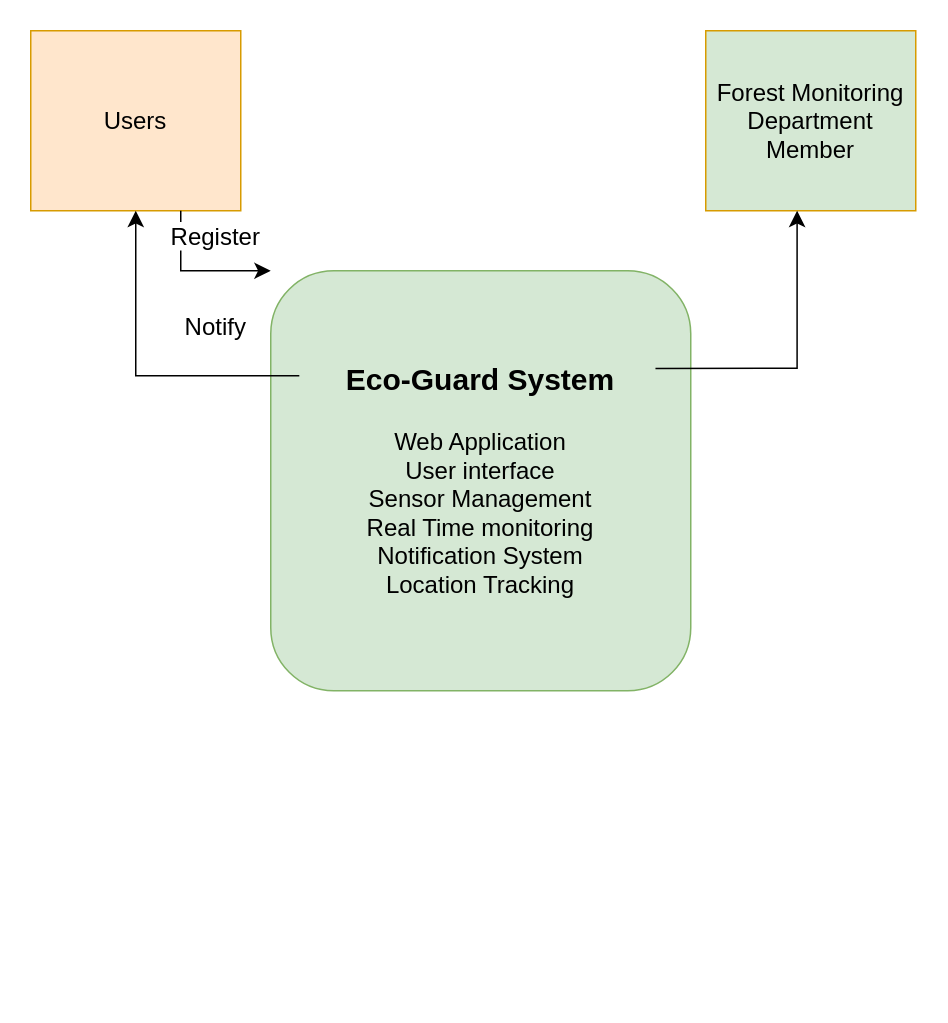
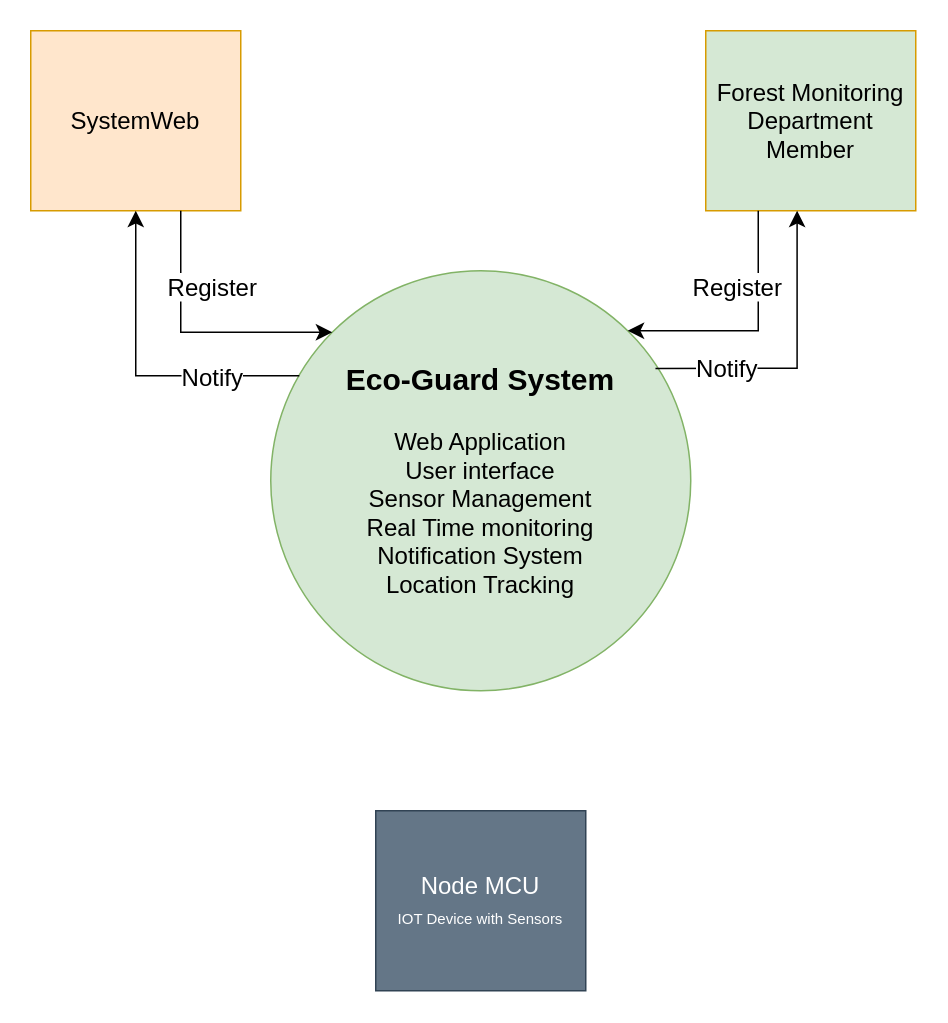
  <mxCell id="0" />
  <mxCell id="1" parent="0" />
- <mxCell id="2" value="&lt;font style=&quot;border-color: var(--border-color); font-size: 20px;&quot;&gt;&lt;b style=&quot;border-color: var(--border-color);&quot;&gt;Eco-Guard System&lt;br style=&quot;border-color: var(--border-color);&quot;&gt;&lt;/b&gt;&lt;/font&gt;&lt;br style=&quot;border-color: var(--border-color);&quot;&gt;Web Application&lt;br style=&quot;border-color: var(--border-color);&quot;&gt;User interface&lt;br style=&quot;border-color: var(--border-color);&quot;&gt;Sensor Management&lt;br style=&quot;border-color: var(--border-color);&quot;&gt;Real Time monitoring&lt;br style=&quot;border-color: var(--border-color);&quot;&gt;Notification System&lt;br&gt;Location Tracking" style="whiteSpace=wrap;html=1;aspect=fixed;fontSize=16;fillColor=#d5e8d4;strokeColor=#82b366;rounded=1;" vertex="1" parent="1"><mxGeometry x="180" y="180" width="280" height="280" as="geometry" /></mxCell>
+ <mxCell id="2" value="&lt;font style=&quot;border-color: var(--border-color); font-size: 20px;&quot;&gt;&lt;b style=&quot;border-color: var(--border-color);&quot;&gt;Eco-Guard System&lt;br style=&quot;border-color: var(--border-color);&quot;&gt;&lt;/b&gt;&lt;/font&gt;&lt;br style=&quot;border-color: var(--border-color);&quot;&gt;Web Application&lt;br style=&quot;border-color: var(--border-color);&quot;&gt;User interface&lt;br style=&quot;border-color: var(--border-color);&quot;&gt;Sensor Management&lt;br style=&quot;border-color: var(--border-color);&quot;&gt;Real Time monitoring&lt;br style=&quot;border-color: var(--border-color);&quot;&gt;Notification System&lt;br&gt;Location Tracking" style="ellipse;whiteSpace=wrap;html=1;aspect=fixed;fontSize=16;fillColor=#d5e8d4;strokeColor=#82b366;" vertex="1" parent="1"><mxGeometry x="180" y="180" width="280" height="280" as="geometry" /></mxCell>
  <mxCell id="3" value="Forest Monitoring&lt;br&gt;Department&lt;br&gt;Member" style="whiteSpace=wrap;html=1;fontSize=16;imageAspect=1;resizable=1;autosize=0;recursiveResize=1;perimeter=rectanglePerimeter;resizeHeight=0;resizeWidth=0;fixedWidth=0;expand=1;editable=1;movable=1;rotatable=1;deletable=1;locked=0;connectable=1;glass=0;fillStyle=auto;gradientDirection=north;fillColor=#d5e8d4;strokeColor=#d79b00;rounded=0;shadow=0;" vertex="1" parent="1"><mxGeometry x="470" y="20" width="140" height="120" as="geometry" /></mxCell>
- <mxCell id="4" value="Users" style="whiteSpace=wrap;html=1;fontSize=16;imageAspect=1;resizable=1;autosize=0;recursiveResize=1;perimeter=rectanglePerimeter;resizeHeight=0;resizeWidth=0;fixedWidth=0;expand=1;editable=1;movable=1;rotatable=1;deletable=1;locked=0;connectable=1;glass=0;fillStyle=auto;gradientDirection=north;fillColor=#ffe6cc;strokeColor=#d79b00;rounded=0;shadow=0;" vertex="1" parent="1"><mxGeometry x="20" y="20" width="140" height="120" as="geometry" /></mxCell>
+ <mxCell id="4" value="SystemWeb" style="whiteSpace=wrap;html=1;fontSize=16;imageAspect=1;resizable=1;autosize=0;recursiveResize=1;perimeter=rectanglePerimeter;resizeHeight=0;resizeWidth=0;fixedWidth=0;expand=1;editable=1;movable=1;rotatable=1;deletable=1;locked=0;connectable=1;glass=0;fillStyle=auto;gradientDirection=north;fillColor=#ffe6cc;strokeColor=#d79b00;rounded=0;shadow=0;" vertex="1" parent="1"><mxGeometry x="20" y="20" width="140" height="120" as="geometry" /></mxCell>
+ <mxCell id="5" value="Node MCU&lt;br&gt;&lt;font style=&quot;font-size: 10px;&quot;&gt;IOT Device with Sensors&lt;/font&gt;" style="whiteSpace=wrap;html=1;fontSize=16;imageAspect=1;resizable=1;autosize=0;recursiveResize=1;perimeter=rectanglePerimeter;resizeHeight=0;resizeWidth=0;fixedWidth=0;expand=1;editable=1;movable=1;rotatable=1;deletable=1;locked=0;connectable=1;glass=0;fillStyle=auto;gradientDirection=north;fillColor=#647687;strokeColor=#314354;rounded=0;shadow=0;fontColor=#ffffff;" vertex="1" parent="1"><mxGeometry x="250" y="540" width="140" height="120" as="geometry" /></mxCell>
  <mxCell id="6" value="" style="edgeStyle=elbowEdgeStyle;elbow=vertical;endArrow=classic;html=1;curved=0;rounded=0;endSize=8;startSize=8;fontSize=12;exitX=0.068;exitY=0.25;exitDx=0;exitDy=0;exitPerimeter=0;" edge="1" parent="1" source="2"><mxGeometry width="50" height="50" relative="1" as="geometry"><mxPoint x="180" y="340" as="sourcePoint" /><mxPoint x="90" y="140" as="targetPoint" /><Array as="points"><mxPoint x="150" y="250" /></Array></mxGeometry></mxCell>
  <mxCell id="7" value="" style="edgeStyle=segmentEdgeStyle;endArrow=classic;html=1;curved=0;rounded=0;endSize=8;startSize=8;fontSize=12;entryX=0;entryY=0;entryDx=0;entryDy=0;" edge="1" parent="1" target="2"><mxGeometry width="50" height="50" relative="1" as="geometry"><mxPoint x="120" y="140" as="sourcePoint" /><mxPoint x="40" y="210" as="targetPoint" /><Array as="points"><mxPoint x="120" y="140" /><mxPoint x="120" y="221" /></Array></mxGeometry></mxCell>
  <mxCell id="8" value="Register" style="edgeLabel;html=1;align=center;verticalAlign=middle;resizable=0;points=[];fontSize=16;" vertex="1" connectable="0" parent="7"><mxGeometry x="-0.174" y="-1" relative="1" as="geometry"><mxPoint x="21" y="-25" as="offset" /></mxGeometry></mxCell>
  <mxCell id="9" value="Notify" style="edgeLabel;html=1;align=center;verticalAlign=middle;resizable=0;points=[];fontSize=16;" vertex="1" connectable="0" parent="7"><mxGeometry x="-0.174" y="-1" relative="1" as="geometry"><mxPoint x="21" y="35" as="offset" /></mxGeometry></mxCell>
  <mxCell id="10" value="" style="edgeStyle=elbowEdgeStyle;elbow=vertical;endArrow=classic;html=1;curved=0;rounded=0;endSize=8;startSize=8;fontSize=12;entryX=0.435;entryY=1.018;entryDx=0;entryDy=0;entryPerimeter=0;exitX=0.916;exitY=0.233;exitDx=0;exitDy=0;exitPerimeter=0;" edge="1" parent="1" source="2"><mxGeometry width="50" height="50" relative="1" as="geometry"><mxPoint x="454.164" y="277.84" as="sourcePoint" /><mxPoint x="530.9" y="140" as="targetPoint" /><Array as="points"><mxPoint x="490" y="245" /></Array></mxGeometry></mxCell>
+ <mxCell id="11" value="" style="edgeStyle=segmentEdgeStyle;endArrow=classic;html=1;curved=0;rounded=0;endSize=8;startSize=8;fontSize=12;exitX=0.25;exitY=1;exitDx=0;exitDy=0;" edge="1" parent="1" source="3" target="2"><mxGeometry width="50" height="50" relative="1" as="geometry"><mxPoint x="560" y="167.84" as="sourcePoint" /><mxPoint x="440" y="220" as="targetPoint" /><Array as="points"><mxPoint x="505" y="220" /></Array></mxGeometry></mxCell>
+ <mxCell id="12" value="Register" style="edgeLabel;html=1;align=center;verticalAlign=middle;resizable=0;points=[];fontSize=16;" vertex="1" connectable="0" parent="11"><mxGeometry x="-0.174" y="-1" relative="1" as="geometry"><mxPoint x="-14" y="-19" as="offset" /></mxGeometry></mxCell>
+ <mxCell id="13" value="Notify" style="edgeLabel;html=1;align=center;verticalAlign=middle;resizable=0;points=[];fontSize=16;" vertex="1" connectable="0" parent="11"><mxGeometry x="-0.174" y="-1" relative="1" as="geometry"><mxPoint x="-21" y="35" as="offset" /></mxGeometry></mxCell>
